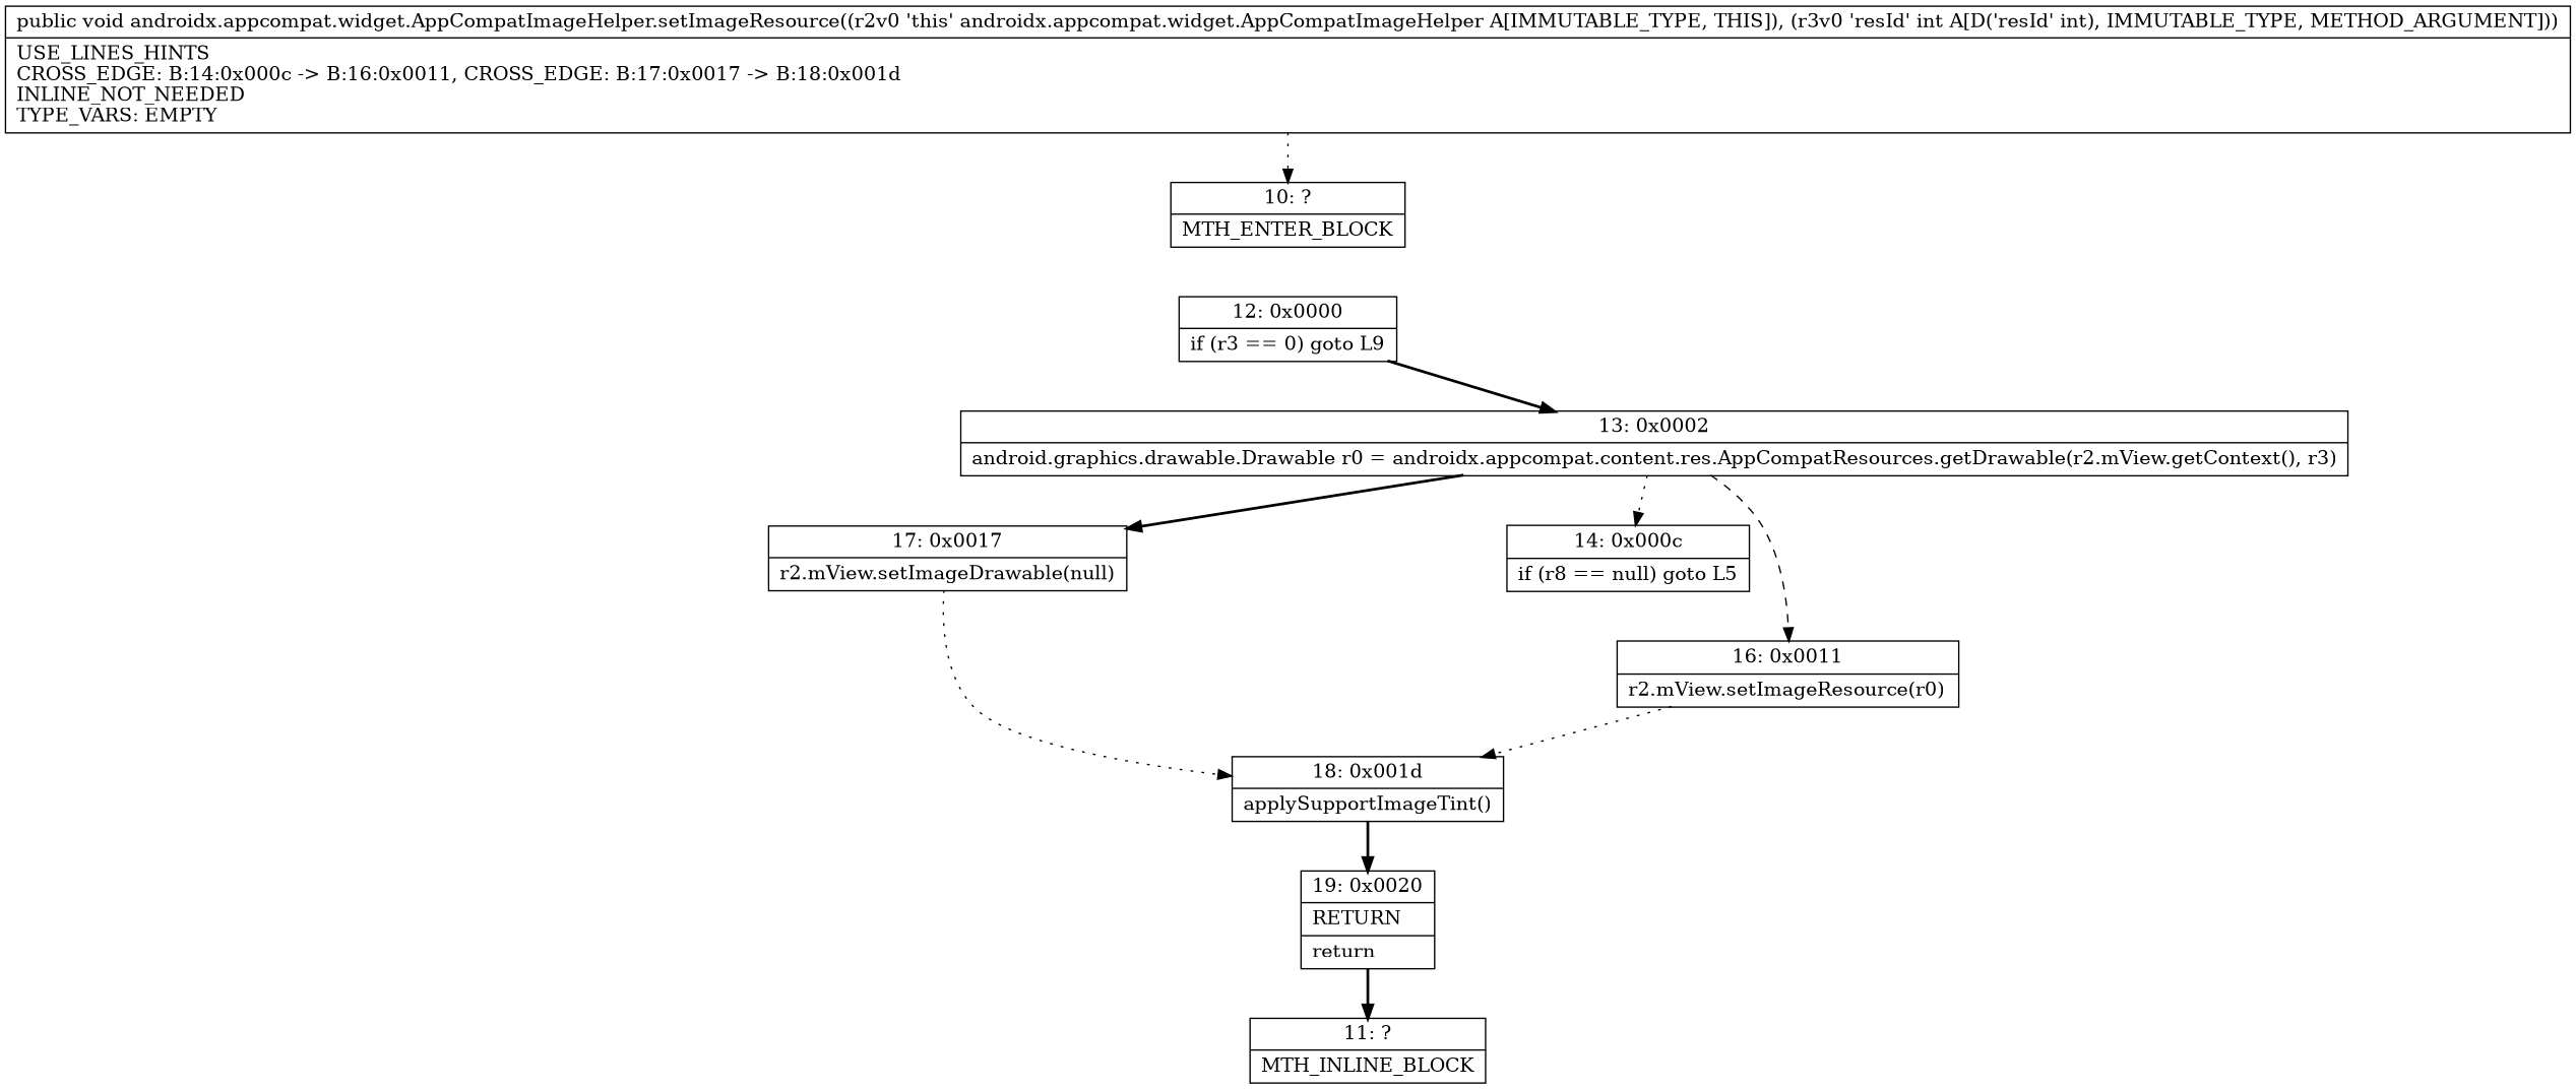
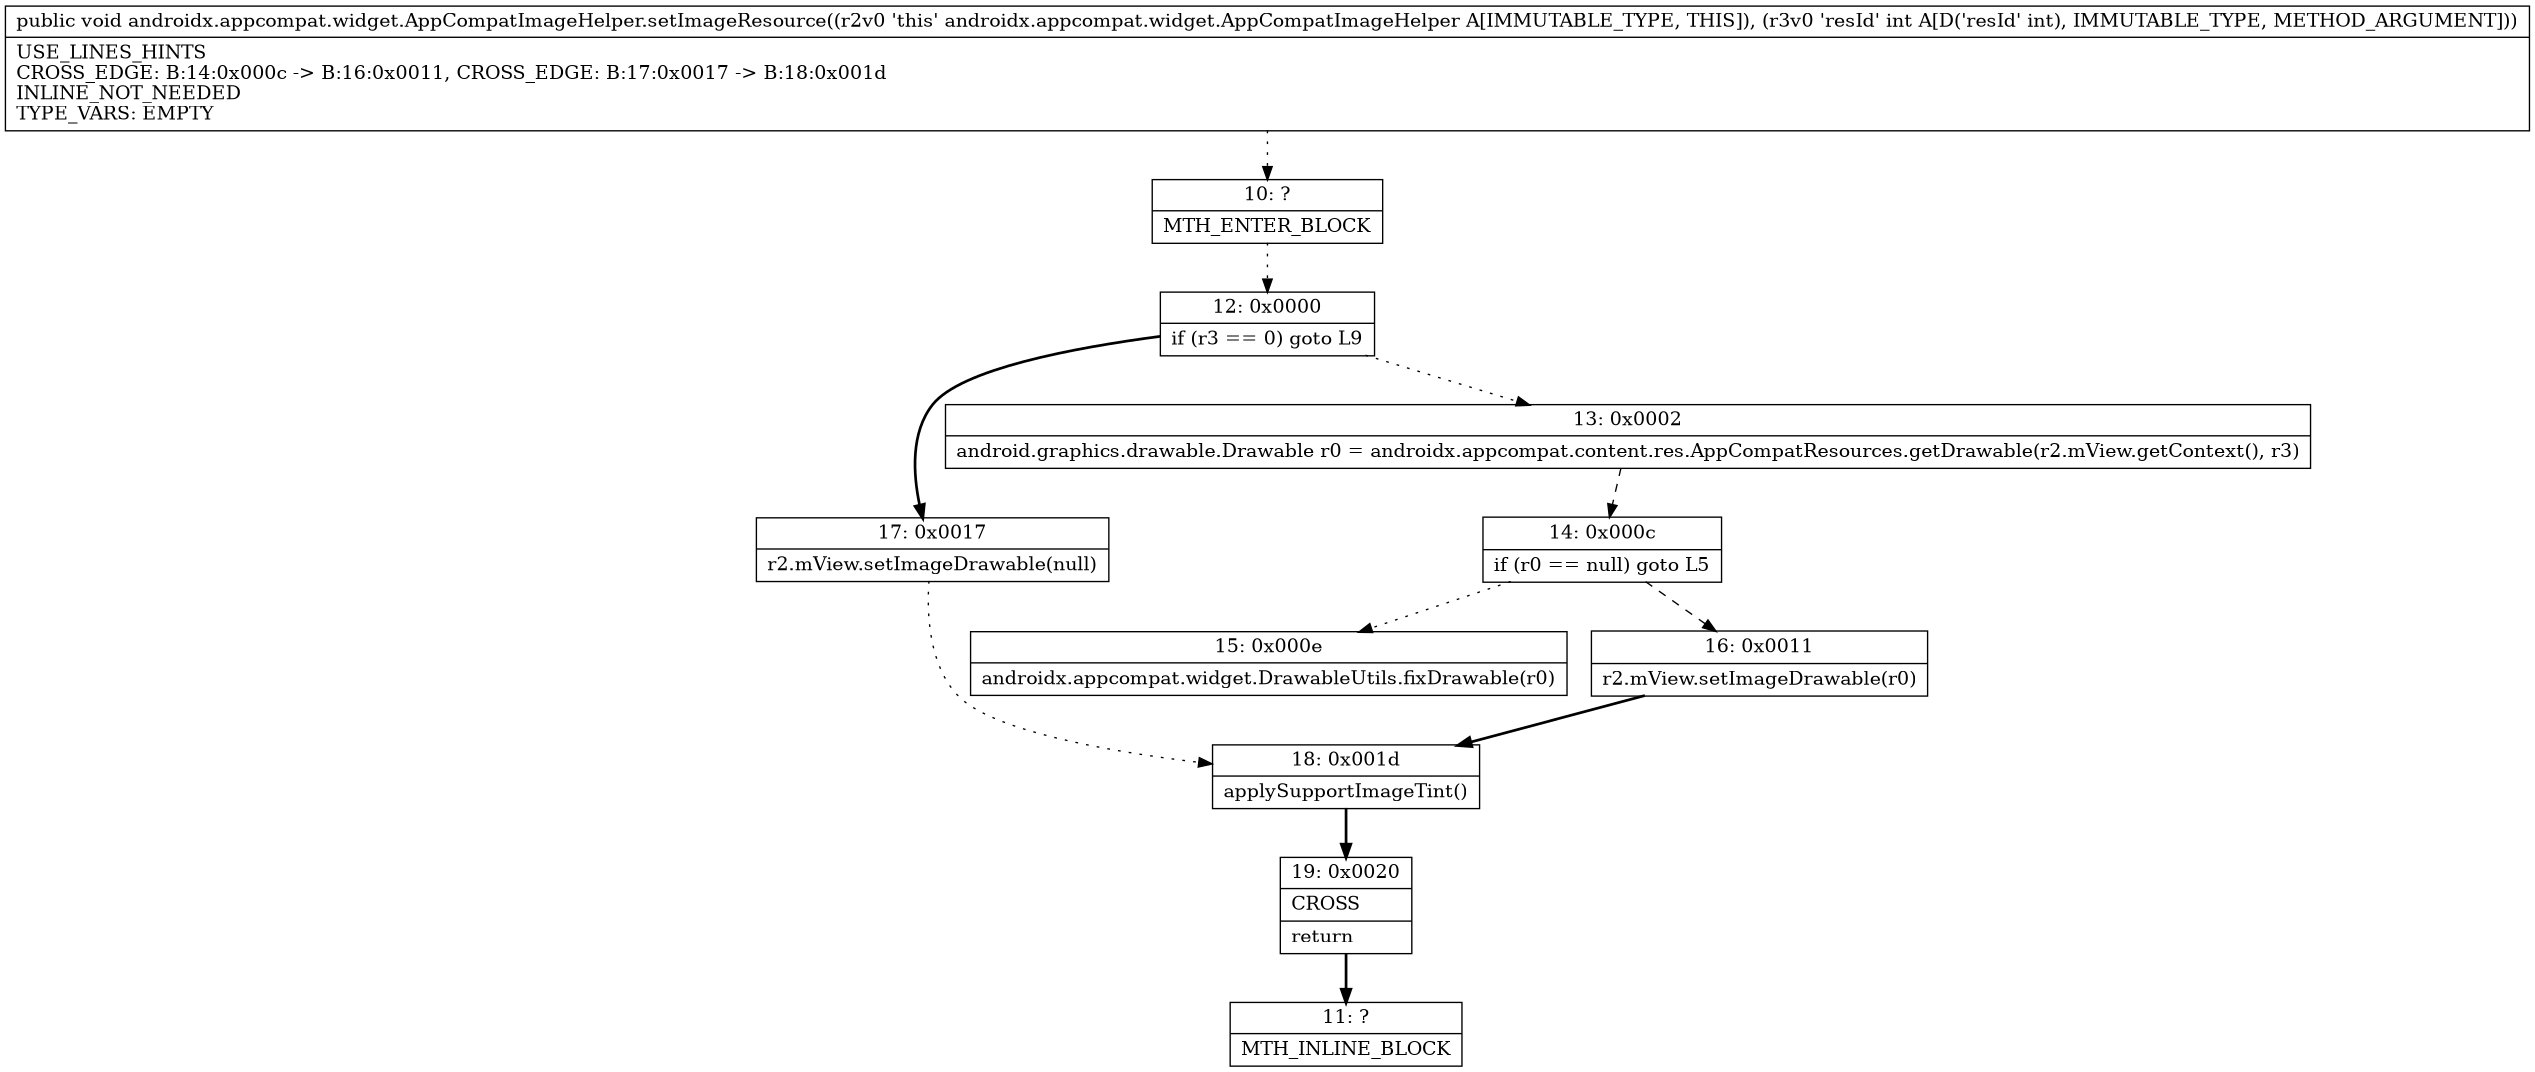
  digraph {
    node [shape=record]
    edge [style=dotted]
    n1 [label="{10\:\ ?|MTH_ENTER_BLOCK\l}"]
    n2 [label="{12\:\ 0x0000|if (r3 == 0) goto L9\l}"]
    n3 [label="{13\:\ 0x0002|android.graphics.drawable.Drawable r0 = androidx.appcompat.content.res.AppCompatResources.getDrawable(r2.mView.getContext(), r3)\l}"]
    n4 [label="{17\:\ 0x0017|r2.mView.setImageDrawable(null)\l}"]
-   n5 [label="{14\:\ 0x000c|if (r8 == null) goto L5\l}"]
+   n5 [label="{14\:\ 0x000c|if (r0 == null) goto L5\l}"]
    n6 [label="{18\:\ 0x001d|applySupportImageTint()\l}"]
-   n8 [label="{16\:\ 0x0011|r2.mView.setImageResource(r0)\l}"]
-   n9 [label="{19\:\ 0x0020|RETURN\l|return\l}"]
+   n7 [label="{15\:\ 0x000e|androidx.appcompat.widget.DrawableUtils.fixDrawable(r0)\l}"]
+   n8 [label="{16\:\ 0x0011|r2.mView.setImageDrawable(r0)\l}"]
+   n9 [label="{19\:\ 0x0020|CROSS\l|return\l}"]
    n10 [label="{11\:\ ?|MTH_INLINE_BLOCK\l}"]
    n11 [label="{public void androidx.appcompat.widget.AppCompatImageHelper.setImageResource((r2v0 'this' androidx.appcompat.widget.AppCompatImageHelper A[IMMUTABLE_TYPE, THIS]), (r3v0 'resId' int A[D('resId' int), IMMUTABLE_TYPE, METHOD_ARGUMENT]))  | USE_LINES_HINTS\lCROSS_EDGE: B:14:0x000c \-\> B:16:0x0011, CROSS_EDGE: B:17:0x0017 \-\> B:18:0x001d\lINLINE_NOT_NEEDED\lTYPE_VARS: EMPTY\l}"]
-   n2 -> n3 [style=bold]
-   n3 -> n4 [style=bold]
-   n3 -> n5
+   n1 -> n2
+   n2 -> n3
+   n2 -> n4 [style=bold]
+   n3 -> n5 [style=dashed]
    n4 -> n6
-   n3 -> n8 [style=dashed]
+   n5 -> n7
+   n5 -> n8 [style=dashed]
    n6 -> n9 [style=bold]
-   n8 -> n6
+   n8 -> n6 [style=bold]
    n9 -> n10 [style=bold]
    n11 -> n1
  }
